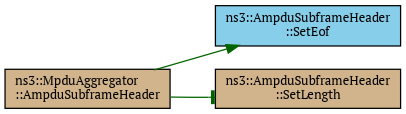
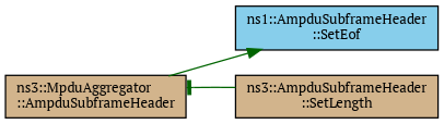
  digraph {
    fontname="PT Serif"
    rankdir=LR
    node [color=black fillcolor=tan fontname="PT Serif" fontsize=10 shape=record style=filled]
    edge [color=darkgreen fontname="PT Serif" fontsize=10 labelfontname=Helvetica labelfontsize=10 style=solid]
    n1 [fontcolor=black height=0.2 label="ns3::MpduAggregator\l::AmpduSubframeHeader" width=0.4]
-   n2 [fillcolor=skyblue height=0.2 label="ns3::AmpduSubframeHeader\l::SetEof" width=0.4]
+   n2 [fillcolor=skyblue height=0.2 label="ns1::AmpduSubframeHeader\l::SetEof" width=0.4]
    n3 [height=0.2 label="ns3::AmpduSubframeHeader\l::SetLength" width=0.4]
    n1 -> n2 [arrowhead=normal]
-   n1 -> n3 [arrowhead=tee]
+   n3 -> n1 [arrowhead=tee]
  }
